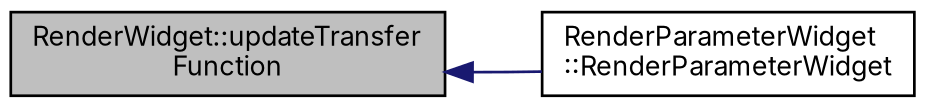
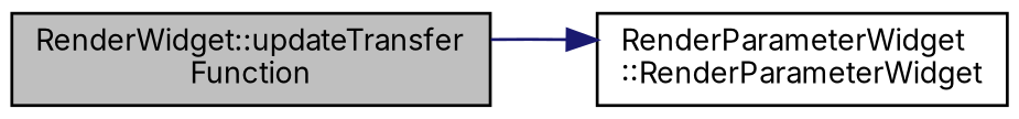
  digraph {
    rankdir=LR
    fontname=Inter
    node [color=black fontname=Inter fontsize=10 shape=record style=filled]
    n1 [fillcolor=grey75 fontcolor=black height=0.2 label="RenderWidget::updateTransfer\lFunction" width=0.4]
    n2 [fillcolor=white height=0.2 label="RenderParameterWidget\l::RenderParameterWidget" width=0.4]
-   n1 -> n2 [color=midnightblue dir=back fontname=Inter fontsize=10 labelfontname=Helvetica labelfontsize=10 style=solid]
+   n2 -> n1 [color=midnightblue dir=back fontname=Inter fontsize=10 labelfontname=Helvetica labelfontsize=10 style=solid]
  }
